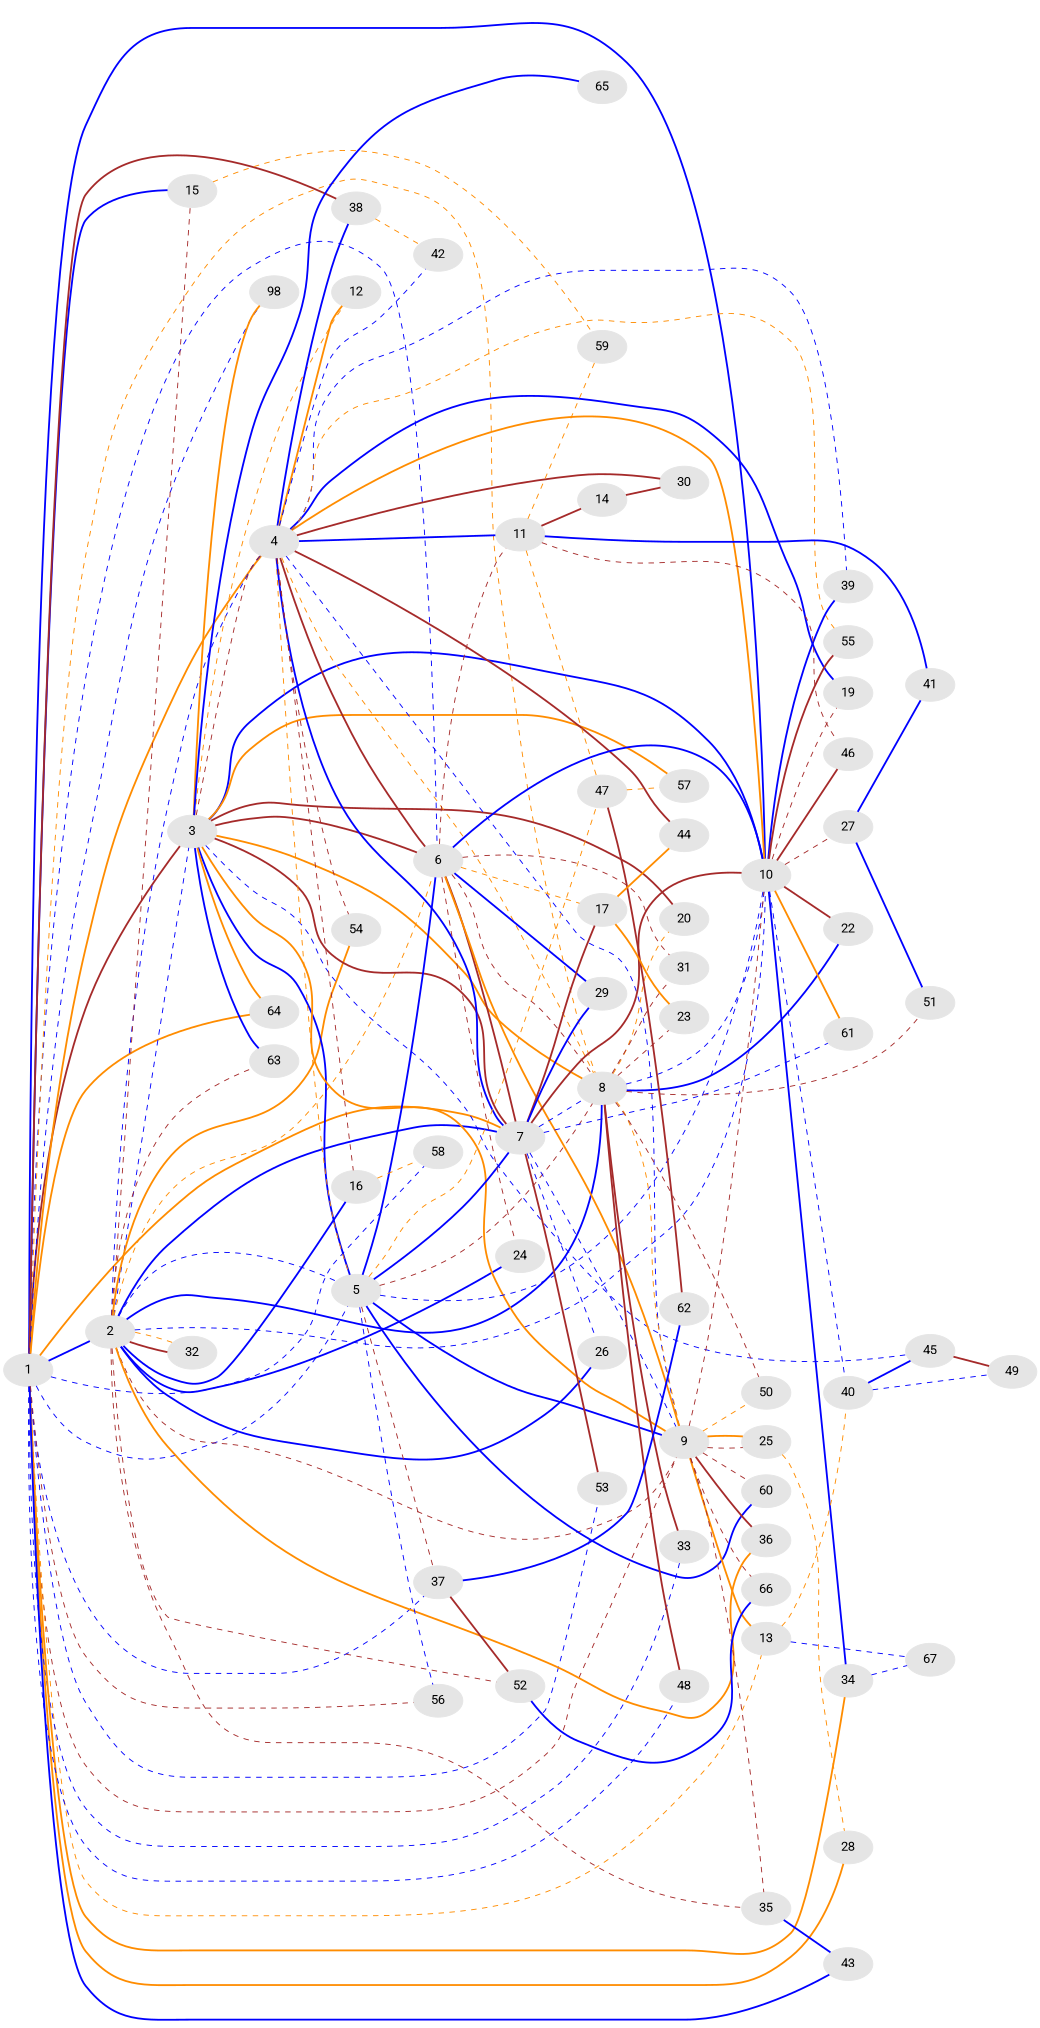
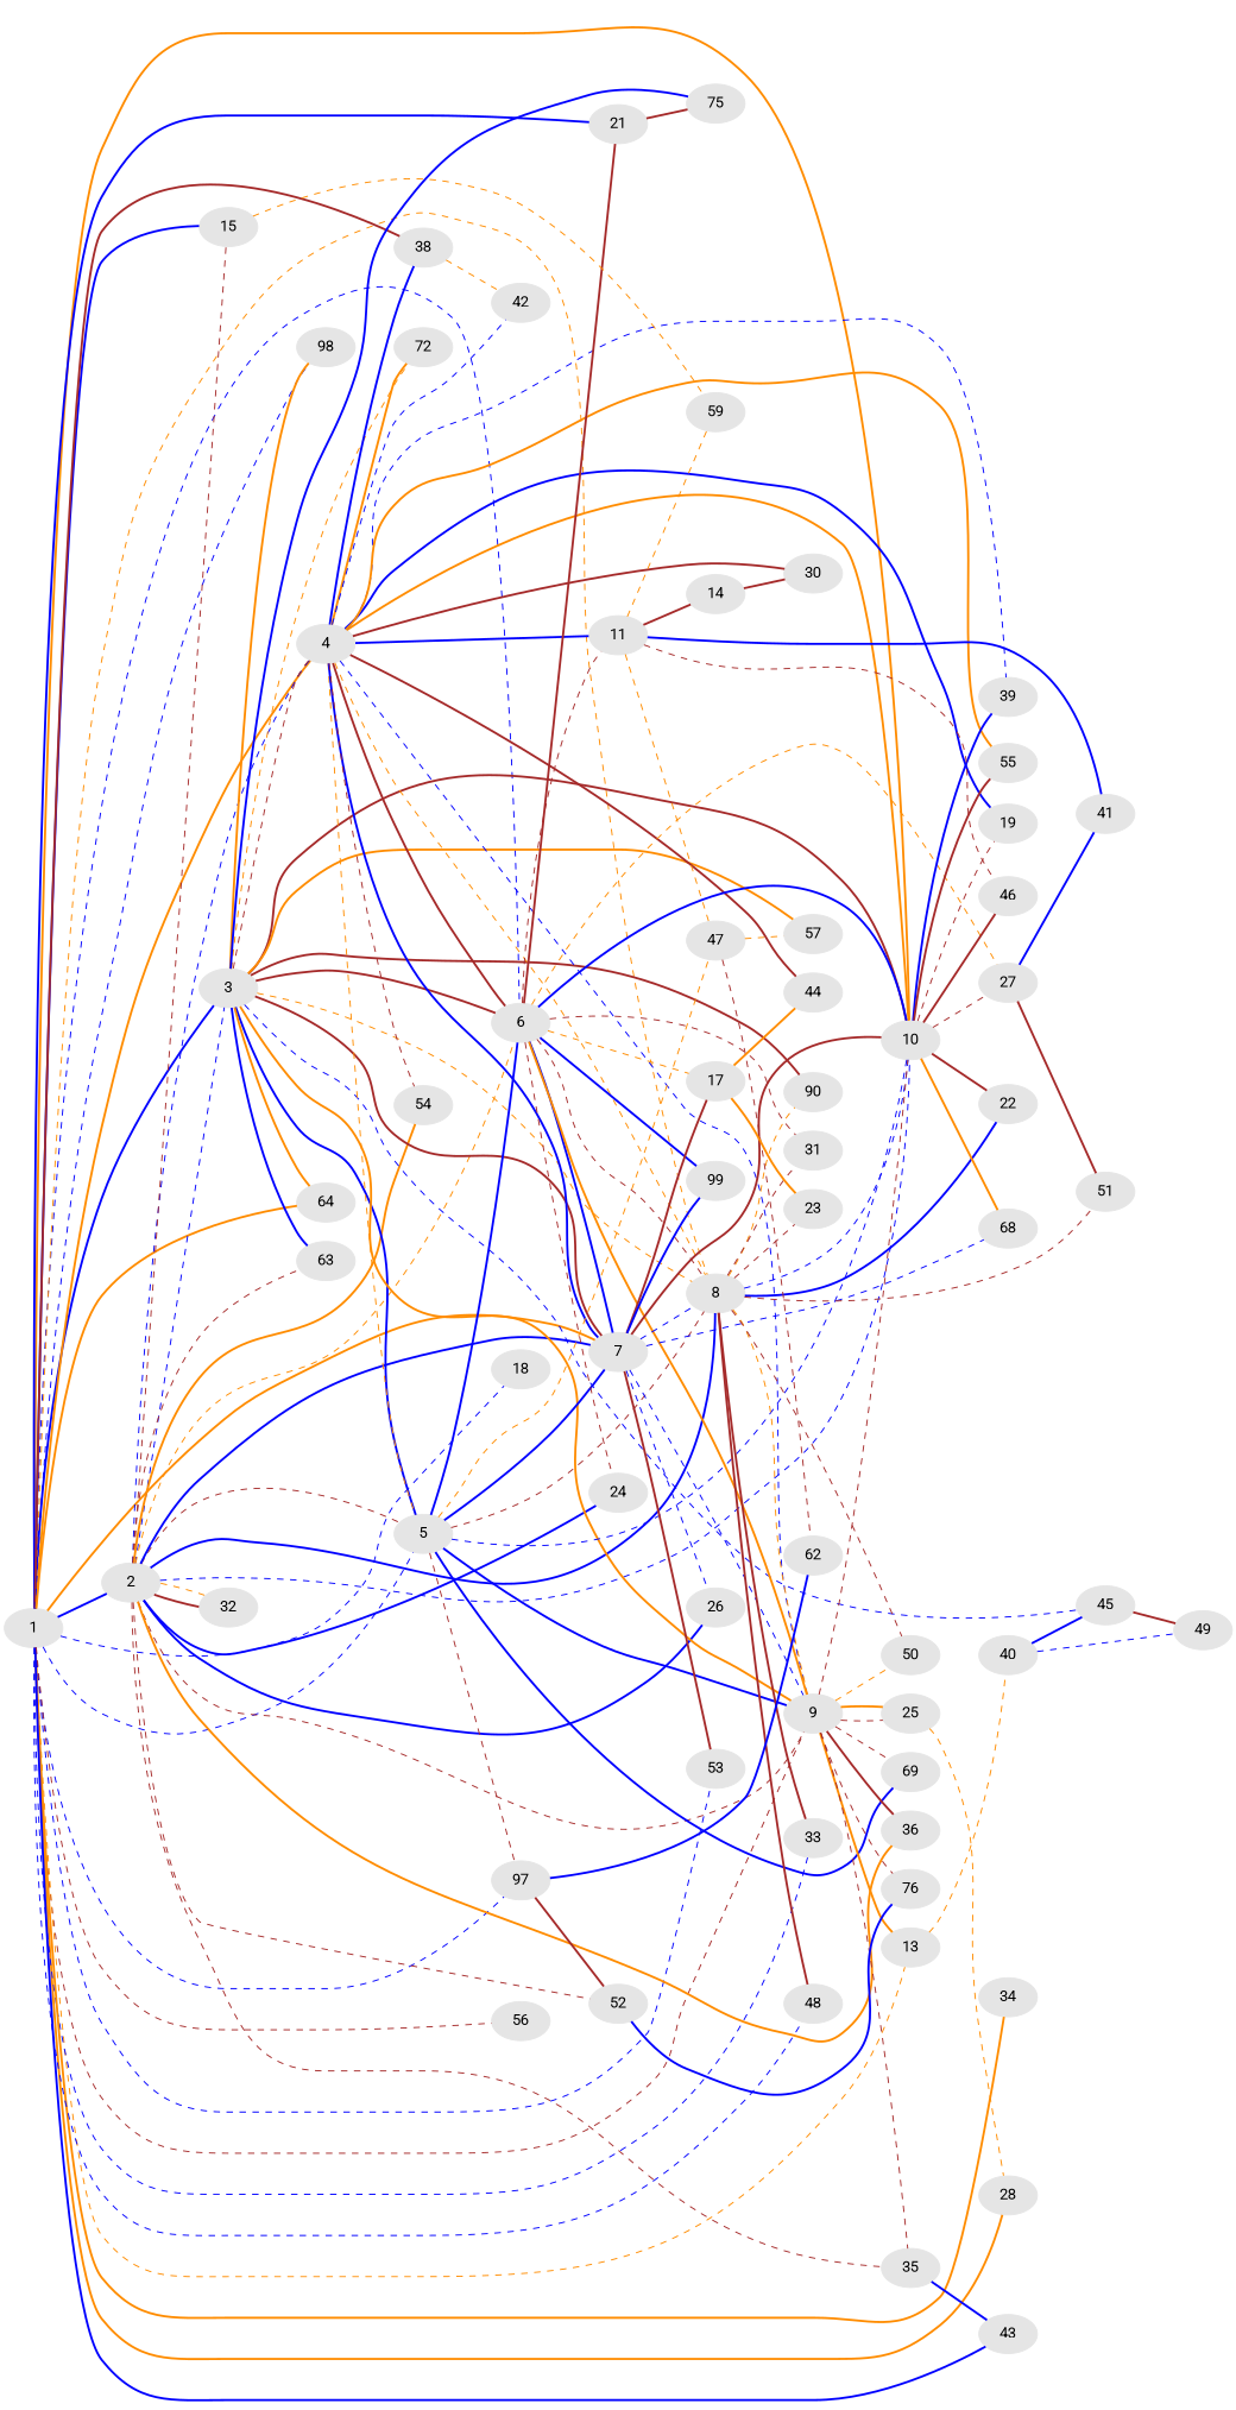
  graph {
    fontname=Roboto
    rankdir=LR
    node [color=gray90 fontname=Roboto style=filled]
    edge [color=blue fontname=Roboto style=bold]
    1
    2
    3
    4
    5
    6
    7
    8
    9
    10
    13
    15
-   18 [label=58]
+   18
+   21
    28
    33
    34
-   37
+   37 [label=97]
    38
    43
    48
    53
    56
    n24 [label=98]
    64
-   16
    24
    26
    32
    35
    36
    52
    54
    63
-   12
-   20
+   12 [label=72]
+   20 [label=90]
    45
    57
-   65
+   65 [label=75]
    11
    19
    30
    39
    42
    44
    55
    47
-   60
+   60 [label=69]
    17
    27
-   29
+   29 [label=99]
    31
-   61
+   61 [label=68]
    22
    23
    50
    51
    25
-   66
+   66 [label=76]
    40
    46
-   67
    59
    62
    49
    14
    41
    1 -- 2
-   1 -- 3 [color=brown]
+   1 -- 3
    1 -- 4 [color=darkorange]
    1 -- 5 [style=dashed]
    1 -- 6 [style=dashed]
    1 -- 7 [color=darkorange]
    1 -- 8 [color=darkorange style=dashed]
    1 -- 9 [color=brown style=dashed]
-   1 -- 10
+   1 -- 10 [color=darkorange]
    1 -- 13 [color=darkorange style=dashed]
    1 -- 15
    1 -- 18 [style=dashed]
+   1 -- 21
    1 -- 28 [color=darkorange]
    1 -- 33 [style=dashed]
    1 -- 34 [color=darkorange]
    1 -- 37 [style=dashed]
    1 -- 38 [color=brown]
    1 -- 43
    1 -- 48 [style=dashed]
    1 -- 53 [style=dashed]
    1 -- 56 [color=brown style=dashed]
    1 -- n24 [style=dashed]
    1 -- 64 [color=darkorange]
    2 -- 3 [style=dashed]
    2 -- 4 [style=dashed]
-   2 -- 5 [style=dashed]
+   2 -- 5 [color=brown style=dashed]
    2 -- 6 [color=darkorange style=dashed]
    2 -- 7
    2 -- 8
    2 -- 9 [color=brown style=dashed]
    2 -- 10 [style=dashed]
    2 -- 15 [color=brown style=dashed]
-   2 -- 16
    2 -- 24
    2 -- 26
    2 -- 32 [color=brown]
    2 -- 32 [color=darkorange style=dashed]
    2 -- 35 [color=brown style=dashed]
    2 -- 36 [color=darkorange]
    2 -- 52 [color=brown style=dashed]
    2 -- 54 [color=darkorange]
    2 -- 63 [color=brown style=dashed]
    3 -- 4 [color=brown style=dashed]
    3 -- 5
    3 -- 6 [color=brown]
    3 -- 7 [color=brown]
-   3 -- 8 [color=darkorange]
+   3 -- 8 [color=darkorange style=dashed]
    3 -- 9 [color=darkorange]
-   3 -- 10
+   3 -- 10 [color=brown]
    3 -- n24 [color=darkorange]
    3 -- 64 [color=darkorange]
    3 -- 63
    3 -- 12 [color=darkorange style=dashed]
    3 -- 20 [color=brown]
    3 -- 45 [style=dashed]
    3 -- 57 [color=darkorange]
    3 -- 65
    4 -- 5 [color=darkorange style=dashed]
    4 -- 6 [color=brown]
    4 -- 7
    4 -- 8 [color=darkorange style=dashed]
    4 -- 9 [style=dashed]
    4 -- 10 [color=darkorange]
    4 -- 38
-   4 -- 16 [color=brown style=dashed]
    4 -- 54 [color=brown style=dashed]
    4 -- 12 [color=darkorange]
    4 -- 11
    4 -- 19
    4 -- 30 [color=brown]
    4 -- 39 [style=dashed]
    4 -- 42 [style=dashed]
    4 -- 44 [color=brown]
-   4 -- 55 [color=darkorange style=dashed]
+   4 -- 55 [color=darkorange]
    5 -- 6
    5 -- 7
    5 -- 8 [color=brown style=dashed]
    5 -- 9
    5 -- 10 [style=dashed]
    5 -- 37 [color=brown style=dashed]
-   5 -- 56 [style=dashed]
    5 -- 47 [color=darkorange style=dashed]
    5 -- 60
-   6 -- 7 [color=brown]
+   6 -- 7
    6 -- 8 [color=brown style=dashed]
    6 -- 9 [color=darkorange]
    6 -- 10
+   6 -- 21 [color=brown]
    6 -- 24 [color=brown style=dashed]
    6 -- 11 [color=brown style=dashed]
    6 -- 17 [color=darkorange style=dashed]
+   6 -- 27 [color=darkorange style=dashed]
    6 -- 29
    6 -- 31 [color=brown style=dashed]
    7 -- 8 [style=dashed]
    7 -- 9 [style=dashed]
    7 -- 10 [color=brown]
    7 -- 53 [color=brown]
    7 -- 26 [style=dashed]
    7 -- 17 [color=brown]
    7 -- 29
    7 -- 61 [style=dashed]
    8 -- 9 [color=darkorange style=dashed]
    8 -- 10 [style=dashed]
    8 -- 33 [color=brown]
    8 -- 48 [color=brown]
    8 -- 20 [color=darkorange style=dashed]
    8 -- 31 [color=brown style=dashed]
    8 -- 22
    8 -- 23 [color=brown style=dashed]
    8 -- 50 [color=brown style=dashed]
    8 -- 51 [color=brown style=dashed]
    9 -- 10 [color=brown style=dashed]
    9 -- 13 [color=darkorange]
    9 -- 35 [color=brown style=dashed]
    9 -- 36 [color=brown]
    9 -- 60 [color=brown style=dashed]
    9 -- 50 [color=darkorange style=dashed]
    9 -- 25 [color=brown style=dashed]
    9 -- 25 [color=darkorange]
    9 -- 66 [color=brown style=dashed]
-   10 -- 34
    10 -- 19 [color=brown style=dashed]
    10 -- 39
    10 -- 55 [color=brown]
    10 -- 27 [color=brown style=dashed]
    10 -- 61 [color=darkorange]
    10 -- 22 [color=brown]
-   10 -- 40 [style=dashed]
    10 -- 46 [color=brown]
    13 -- 40 [color=darkorange style=dashed]
-   13 -- 67 [style=dashed]
    15 -- 59 [color=darkorange style=dashed]
-   34 -- 67 [style=dashed]
+   21 -- 65 [color=brown]
    37 -- 52 [color=brown]
    37 -- 62
    38 -- 42 [color=darkorange style=dashed]
-   16 -- 18 [color=darkorange style=dashed]
    35 -- 43
    52 -- 66
    45 -- 49 [color=brown]
    11 -- 47 [color=darkorange style=dashed]
    11 -- 46 [color=brown style=dashed]
    11 -- 59 [color=darkorange style=dashed]
    11 -- 14 [color=brown]
    11 -- 41
    47 -- 57 [color=darkorange style=dashed]
-   47 -- 62 [color=brown]
+   47 -- 62 [color=brown style=dashed]
    17 -- 44 [color=darkorange]
    17 -- 23 [color=darkorange]
-   27 -- 51
+   27 -- 51 [color=brown]
    27 -- 41
    25 -- 28 [color=darkorange style=dashed]
    40 -- 45
    40 -- 49 [style=dashed]
    14 -- 30 [color=brown]
  }
